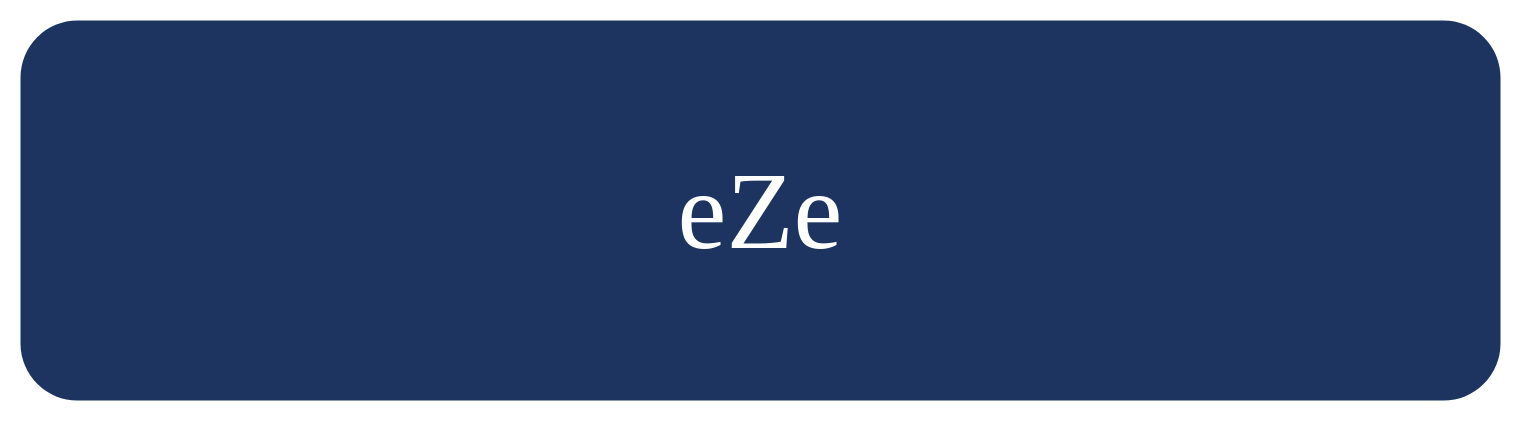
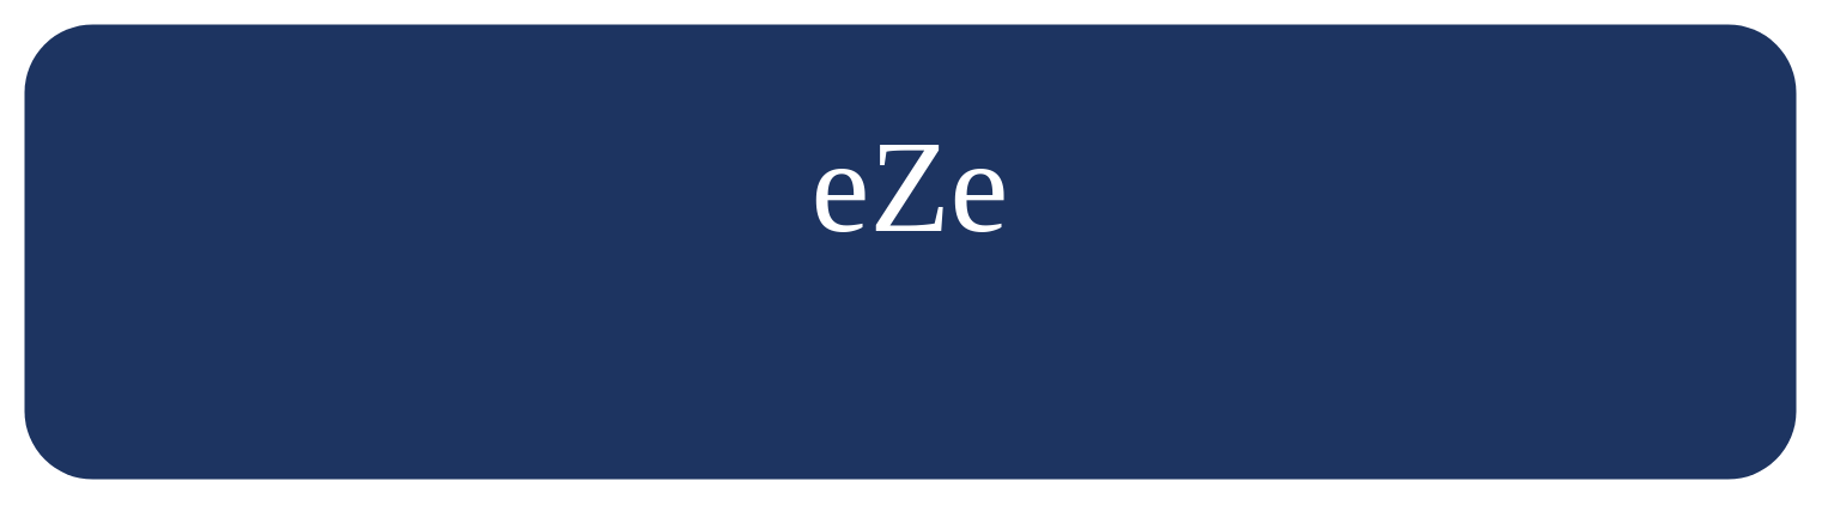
  <mxCell id="0" />
  <mxCell id="1" parent="0" />
  <mxCell id="2" value="" style="rounded=1;whiteSpace=wrap;html=1;fillColor=light-dark(#1D3461,#FF8000);strokeColor=none;" parent="1" vertex="1"><mxGeometry x="20" y="20" width="1480" height="380" as="geometry" /></mxCell>
- <mxCell id="3" value="&lt;div style=&quot;&quot;&gt;&lt;font style=&quot;color: light-dark(rgb(255, 255, 255), rgb(237, 237, 237)); font-size: 110px;&quot; data-font-src=&quot;https://fonts.googleapis.com/css?family=Gochi+Hand&quot; face=&quot;Gochi Hand&quot;&gt;eZe&lt;/font&gt;&lt;/div&gt;" style="text;html=1;align=center;verticalAlign=middle;whiteSpace=wrap;rounded=0;" parent="1" vertex="1"><mxGeometry x="25" y="155" width="1470" height="110" as="geometry" /></mxCell>
+ <mxCell id="3" value="&lt;div style=&quot;&quot;&gt;&lt;font style=&quot;color: light-dark(rgb(255, 255, 255), rgb(237, 237, 237)); font-size: 110px;&quot; data-font-src=&quot;https://fonts.googleapis.com/css?family=Gochi+Hand&quot; face=&quot;Gochi Hand&quot;&gt;eZe&lt;/font&gt;&lt;/div&gt;" style="text;html=1;align=center;verticalAlign=middle;whiteSpace=wrap;rounded=0;" parent="1" vertex="1"><mxGeometry x="25" y="100" width="1470" height="110" as="geometry" /></mxCell>
